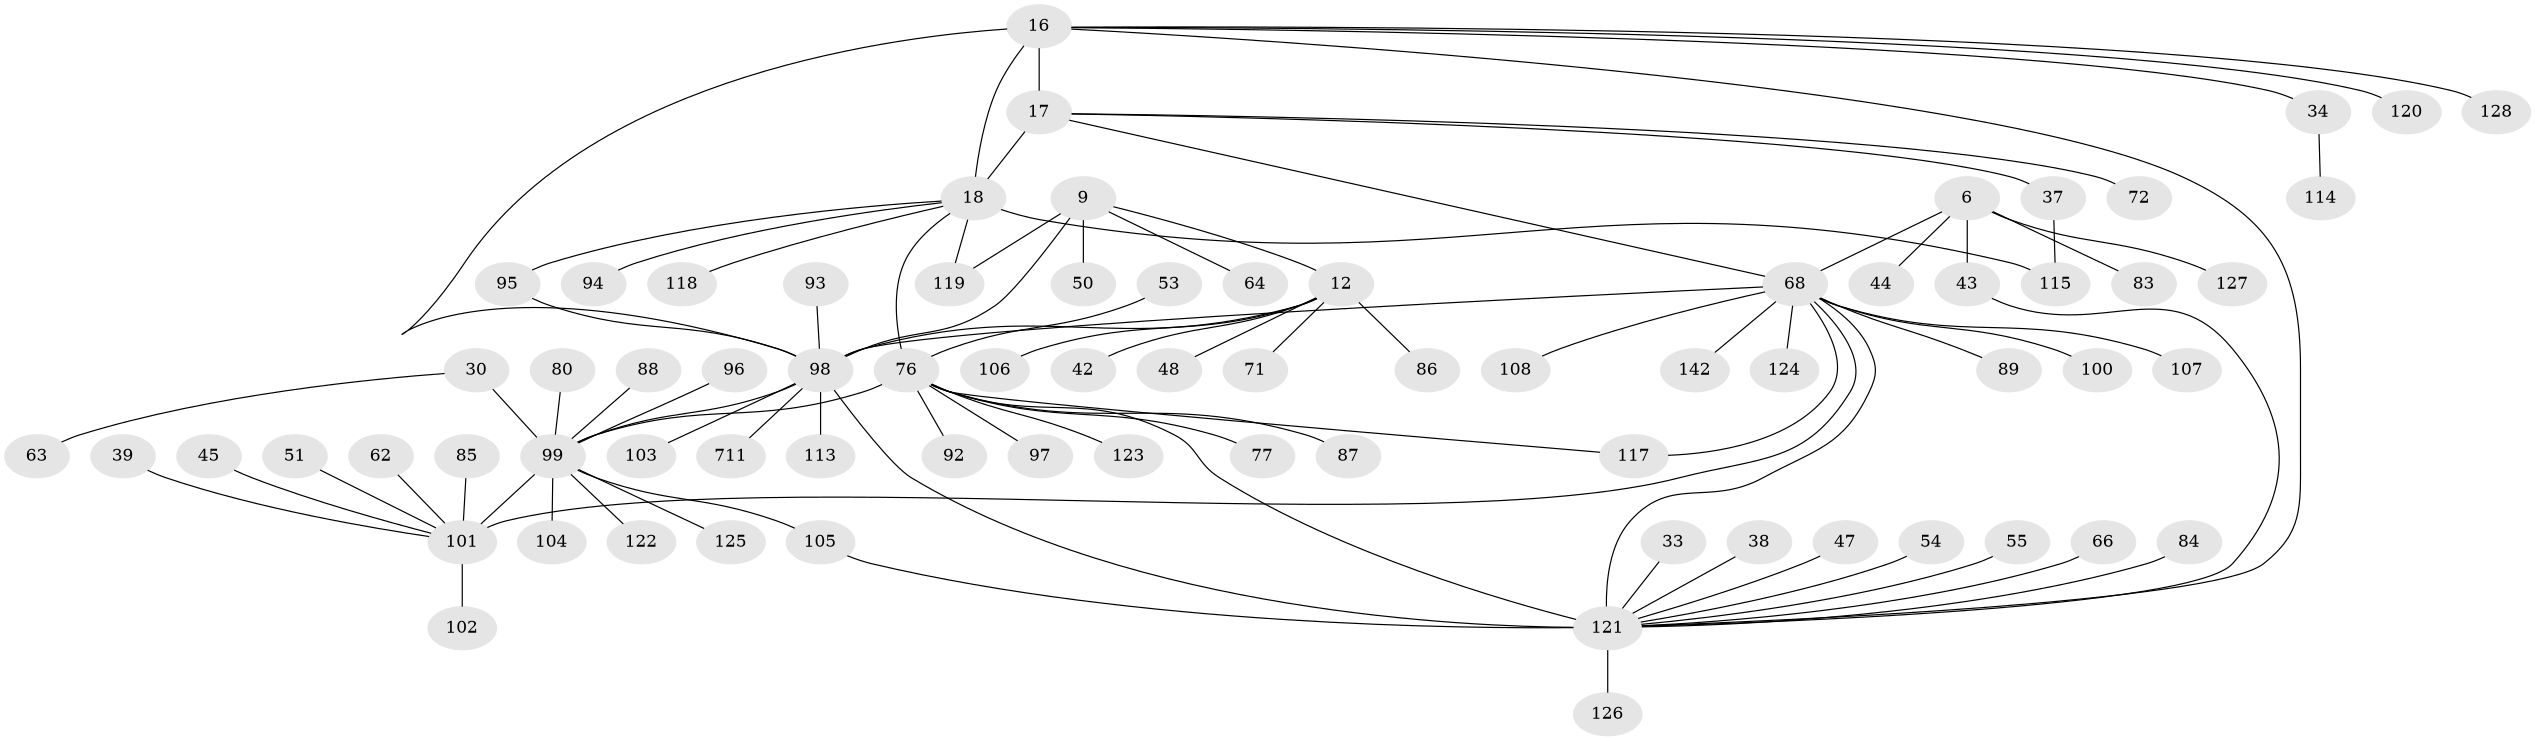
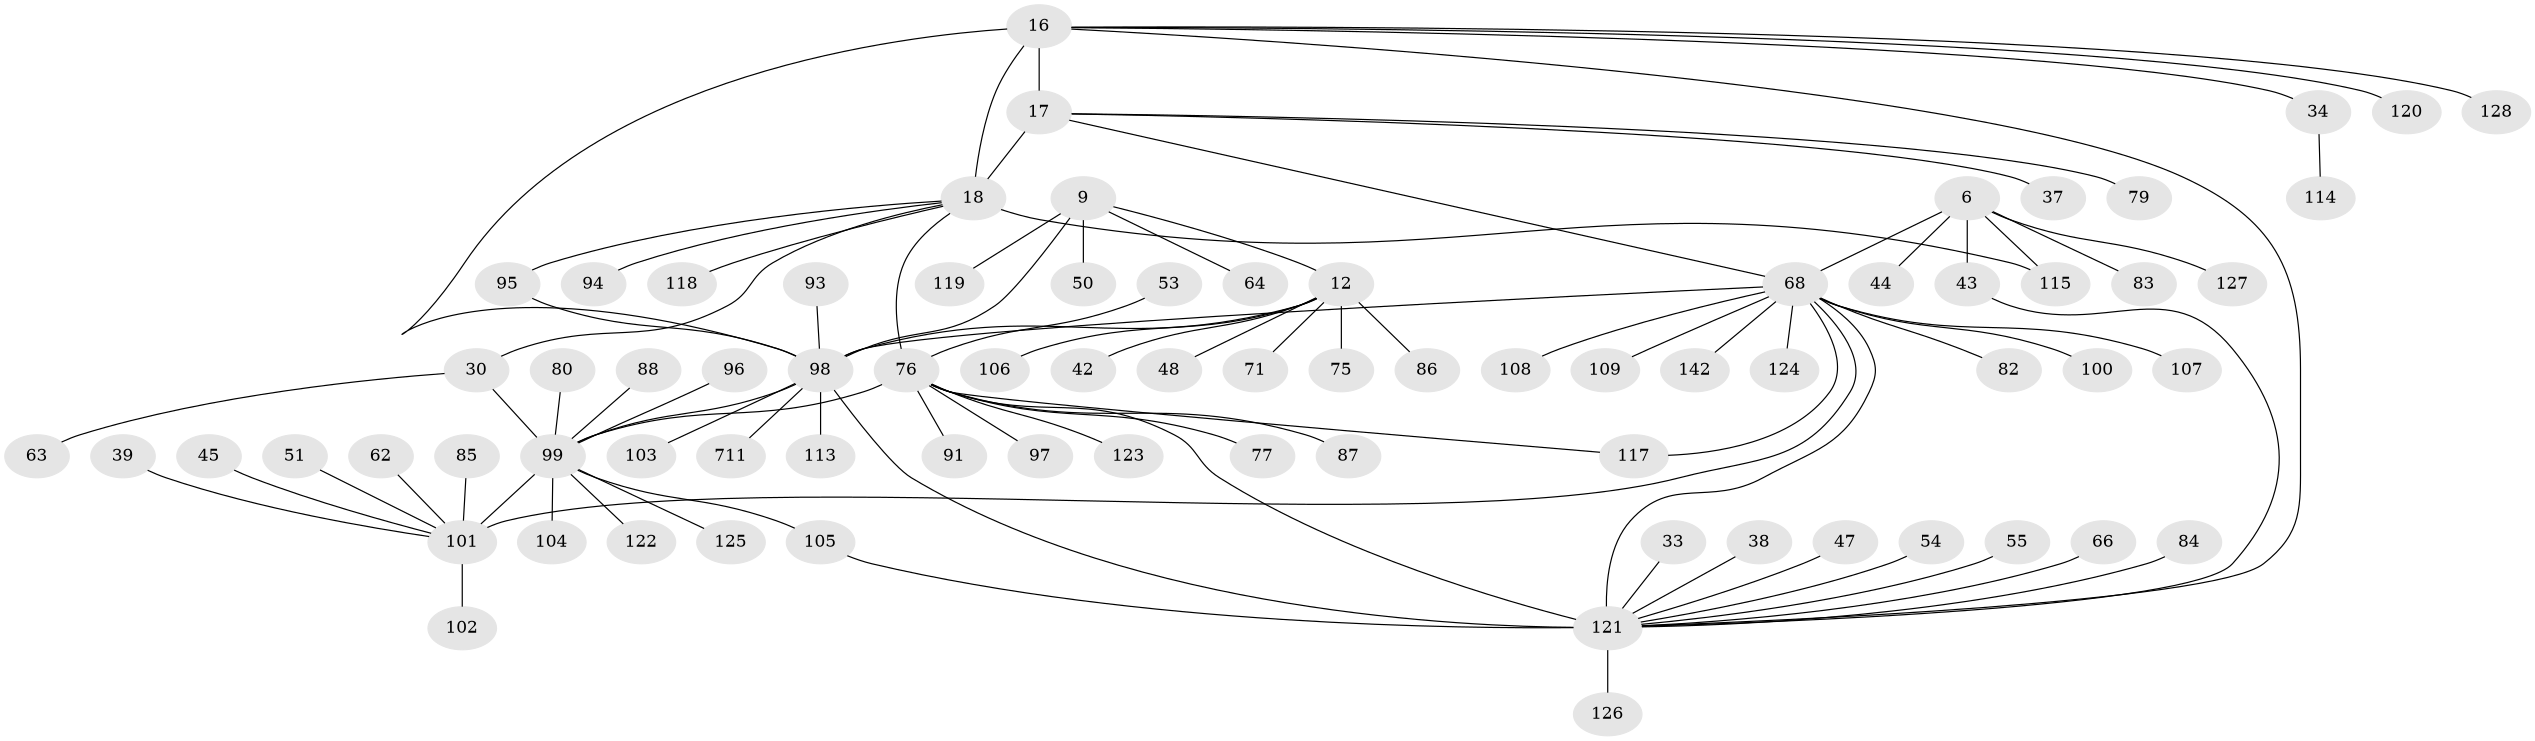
  graph {
    node [color=gray90 style=filled]
    6 [super="+2"]
    44
    68 [super="+4"]
    83
    115
    127
    43
    101 [super="+5"]
    98 [super="+11+36+67+73+79+81+90+91"]
    121 [super="+69+116+57+31"]
-   89
+   89 [label=82]
    100
    107
    108
+   109
    n16 [label=142]
    117
    124
    102
    9 [super="+8"]
    12 [super="+10"]
    50 [super="+41"]
    64
    119
    42
    48
    71
+   75 [super="+65"]
    86
    106
    99 [super="+35+29+46+59+61+70"]
    103
    n33 [label=711]
    113
    16 [super="+15"]
    17 [super="+13"]
    18 [super="+14"]
    34
    120
    128
    37
-   72 [super="+56"]
+   72 [super="+56" label=79]
    30 [super="+27"]
    76 [super="+23"]
    94
    95
    118
    114
    126
    63
    77
    87
-   92
+   92 [label=91]
    97
    123
    104
    105 [super="+58"]
    122
    125 [super="+32"]
    33
    38
    39
    45
    47
    51
    53
    54
    55
    62
    66 [super="+49"]
    80
    84
    85
    88 [super="+40+60+82"]
    93
    96
    6 -- 44
    6 -- 68 [weight=4]
    6 -- 83
-   37 -- 115
+   6 -- 115
    6 -- 127
    6 -- 43 [weight=4]
    68 -- 101 [weight=4]
    68 -- 98 [weight=2]
    68 -- 121 [weight=3]
    68 -- 89
    68 -- 100
    68 -- 107
    68 -- 108
+   68 -- 109
    68 -- n16
    68 -- 117
    68 -- 124
    43 -- 121
    101 -- 102
    98 -- 121
    98 -- 99
    98 -- 103
    98 -- n33
    98 -- 113
    121 -- 126
    9 -- 98 [weight=4]
    9 -- 12 [weight=4]
    9 -- 50
    9 -- 64
    9 -- 119
    12 -- 98 [weight=4]
    12 -- 42
    12 -- 48
    12 -- 71
+   12 -- 75
    12 -- 86
    12 -- 106
    99 -- 101
    99 -- 104
    99 -- 105
    99 -- 122
    99 -- 125
    16 -- 98
    16 -- 121
    16 -- 17 [weight=4]
    16 -- 18 [weight=4]
    16 -- 34
    16 -- 120
    16 -- 128
    17 -- 68
    17 -- 18 [weight=4]
    17 -- 37
    17 -- 72
    18 -- 115
-   18 -- 119
+   18 -- 30
    18 -- 76 [weight=2]
    18 -- 94
    18 -- 95
    18 -- 118
    34 -- 114
    30 -- 99 [weight=8]
    30 -- 63
    76 -- 121 [weight=8]
    76 -- 117
    76 -- 99
    76 -- 77
    76 -- 87
    76 -- 92
    76 -- 97
    76 -- 123
    95 -- 98
    105 -- 121
    33 -- 121
    38 -- 121
    39 -- 101
    45 -- 101
    47 -- 121
    51 -- 101
    53 -- 76
    54 -- 121
    55 -- 121
    62 -- 101
    66 -- 121
    80 -- 99
    84 -- 121
    85 -- 101
    88 -- 99
    93 -- 98
    96 -- 99
  }
